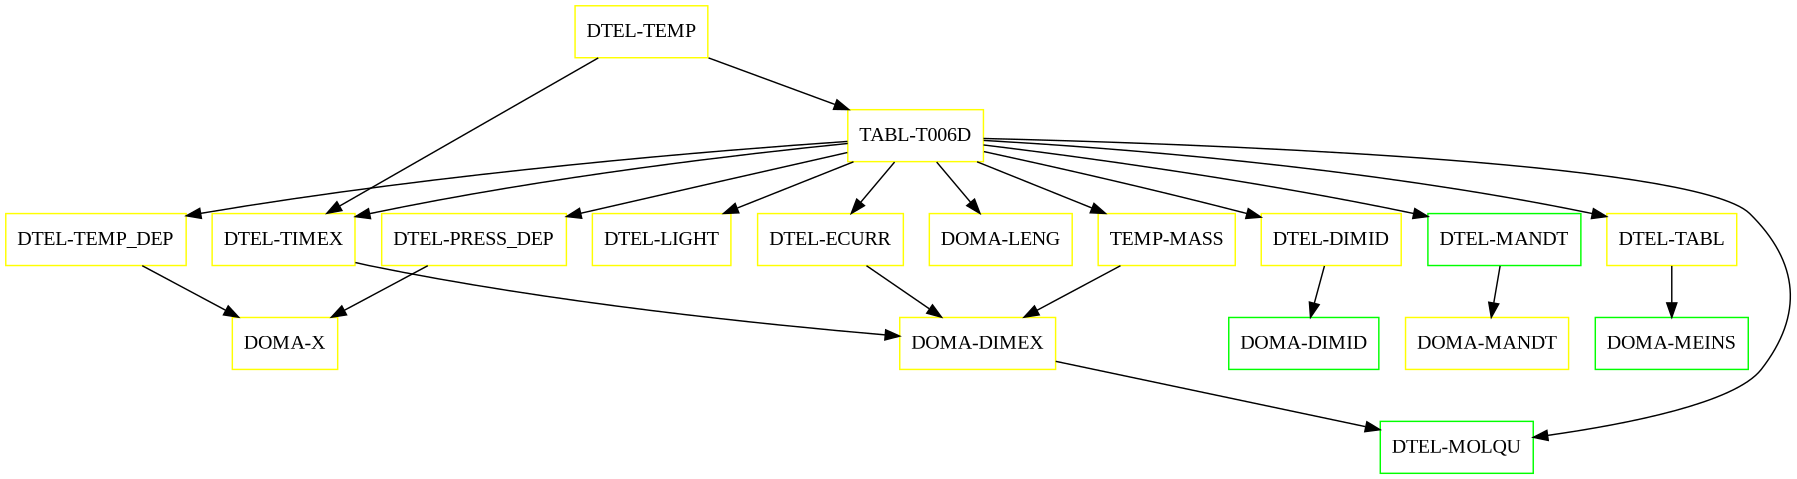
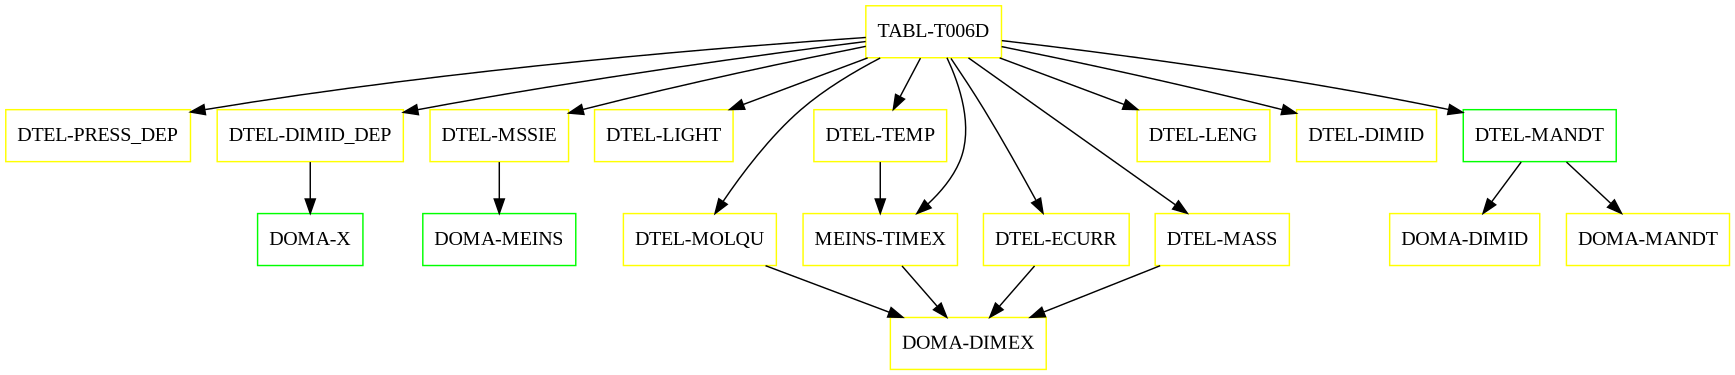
  digraph {
    fontname="Liberation Serif"
    node [color=yellow fontname="Liberation Serif" shape=box]
    edge [fontname="Liberation Serif"]
    "TABL-T006D"
    "DTEL-PRESS_DEP"
-   "DTEL-TEMP_DEP"
-   "DTEL-MSSIE" [label="DTEL-TABL"]
+   "DTEL-TEMP_DEP" [label="DTEL-DIMID_DEP"]
+   "DTEL-MSSIE"
    "DTEL-LIGHT"
-   "DTEL-MOLQU" [color=green]
+   "DTEL-MOLQU"
    "DTEL-TEMP"
    "DTEL-ECURR"
-   "DTEL-TIMEX"
-   "DTEL-MASS" [label="TEMP-MASS"]
-   "DTEL-LENG" [label="DOMA-LENG"]
+   "DTEL-TIMEX" [label="MEINS-TIMEX"]
+   "DTEL-MASS"
+   "DTEL-LENG"
    "DTEL-DIMID"
    "DTEL-MANDT" [color=green]
-   "DOMA-X"
+   "DOMA-X" [color=green]
    "DOMA-MEINS" [color=green]
    "DOMA-DIMEX"
-   "DOMA-DIMID" [color=green]
+   "DOMA-DIMID"
    "DOMA-MANDT"
    "TABL-T006D" -> "DTEL-PRESS_DEP"
    "TABL-T006D" -> "DTEL-TEMP_DEP"
    "TABL-T006D" -> "DTEL-MSSIE"
    "TABL-T006D" -> "DTEL-LIGHT"
    "TABL-T006D" -> "DTEL-MOLQU"
-   "DTEL-TEMP" -> "TABL-T006D"
+   "TABL-T006D" -> "DTEL-TEMP"
    "TABL-T006D" -> "DTEL-ECURR"
    "TABL-T006D" -> "DTEL-TIMEX"
    "TABL-T006D" -> "DTEL-MASS"
    "TABL-T006D" -> "DTEL-LENG"
    "TABL-T006D" -> "DTEL-DIMID"
    "TABL-T006D" -> "DTEL-MANDT"
-   "DTEL-PRESS_DEP" -> "DOMA-X"
    "DTEL-TEMP_DEP" -> "DOMA-X"
    "DTEL-MSSIE" -> "DOMA-MEINS"
-   "DOMA-DIMEX" -> "DTEL-MOLQU"
+   "DTEL-MOLQU" -> "DOMA-DIMEX"
    "DTEL-TEMP" -> "DTEL-TIMEX"
    "DTEL-ECURR" -> "DOMA-DIMEX"
    "DTEL-TIMEX" -> "DOMA-DIMEX"
    "DTEL-MASS" -> "DOMA-DIMEX"
-   "DTEL-DIMID" -> "DOMA-DIMID"
+   "DTEL-MANDT" -> "DOMA-DIMID"
    "DTEL-MANDT" -> "DOMA-MANDT"
  }
